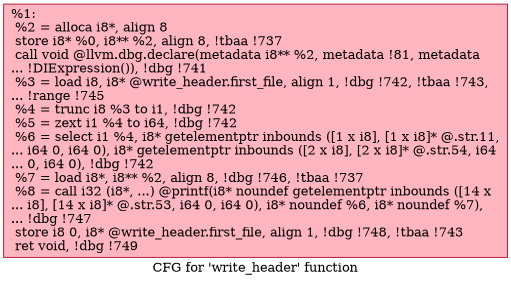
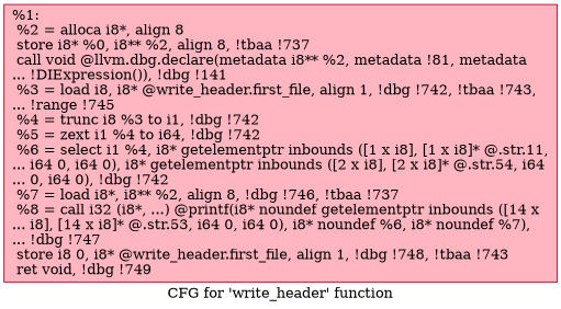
  digraph {
    label="CFG for 'write_header' function"
    rankdir=LR
-   n1 [color="#b70d28ff" fillcolor=lightpink label="{%1:\l  %2 = alloca i8*, align 8\l  store i8* %0, i8** %2, align 8, !tbaa !737\l  call void @llvm.dbg.declare(metadata i8** %2, metadata !81, metadata\l... !DIExpression()), !dbg !741\l  %3 = load i8, i8* @write_header.first_file, align 1, !dbg !742, !tbaa !743,\l... !range !745\l  %4 = trunc i8 %3 to i1, !dbg !742\l  %5 = zext i1 %4 to i64, !dbg !742\l  %6 = select i1 %4, i8* getelementptr inbounds ([1 x i8], [1 x i8]* @.str.11,\l... i64 0, i64 0), i8* getelementptr inbounds ([2 x i8], [2 x i8]* @.str.54, i64\l... 0, i64 0), !dbg !742\l  %7 = load i8*, i8** %2, align 8, !dbg !746, !tbaa !737\l  %8 = call i32 (i8*, ...) @printf(i8* noundef getelementptr inbounds ([14 x\l... i8], [14 x i8]* @.str.53, i64 0, i64 0), i8* noundef %6, i8* noundef %7),\l... !dbg !747\l  store i8 0, i8* @write_header.first_file, align 1, !dbg !748, !tbaa !743\l  ret void, !dbg !749\l}" shape=record style=filled]
+   n1 [color="#b70d28ff" fillcolor=lightpink label="{%1:\l  %2 = alloca i8*, align 8\l  store i8* %0, i8** %2, align 8, !tbaa !737\l  call void @llvm.dbg.declare(metadata i8** %2, metadata !81, metadata\l... !DIExpression()), !dbg !141\l  %3 = load i8, i8* @write_header.first_file, align 1, !dbg !742, !tbaa !743,\l... !range !745\l  %4 = trunc i8 %3 to i1, !dbg !742\l  %5 = zext i1 %4 to i64, !dbg !742\l  %6 = select i1 %4, i8* getelementptr inbounds ([1 x i8], [1 x i8]* @.str.11,\l... i64 0, i64 0), i8* getelementptr inbounds ([2 x i8], [2 x i8]* @.str.54, i64\l... 0, i64 0), !dbg !742\l  %7 = load i8*, i8** %2, align 8, !dbg !746, !tbaa !737\l  %8 = call i32 (i8*, ...) @printf(i8* noundef getelementptr inbounds ([14 x\l... i8], [14 x i8]* @.str.53, i64 0, i64 0), i8* noundef %6, i8* noundef %7),\l... !dbg !747\l  store i8 0, i8* @write_header.first_file, align 1, !dbg !748, !tbaa !743\l  ret void, !dbg !749\l}" shape=record style=filled]
  }
